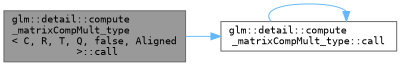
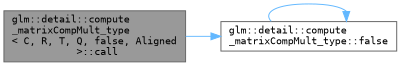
  digraph {
    rankdir=LR
    node [fontname=Terminal fontsize=10 shape=box style=filled]
    edge [color=steelblue1 fontname=Terminal fontsize=10 labelfontname=Helvetica labelfontsize=10 style=solid]
    n1 [color=gray40 fillcolor=grey60 fontcolor=black height=0.2 label="glm::detail::compute\l_matrixCompMult_type\l\< C, R, T, Q, false, Aligned\l \>::call" width=0.4]
-   n2 [color=grey40 fillcolor=white height=0.2 label="glm::detail::compute\l_matrixCompMult_type::call" width=0.4]
+   n2 [color=grey40 fillcolor=white height=0.2 label="glm::detail::compute\l_matrixCompMult_type::false" width=0.4]
    n1 -> n2
    n2 -> n2
  }
